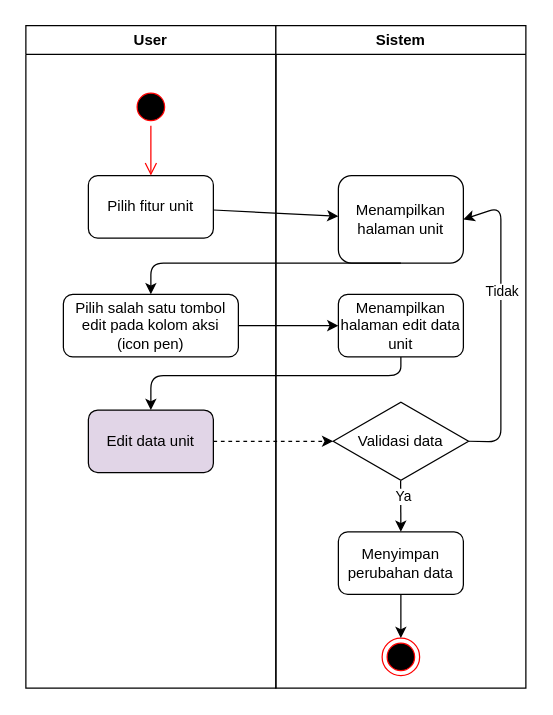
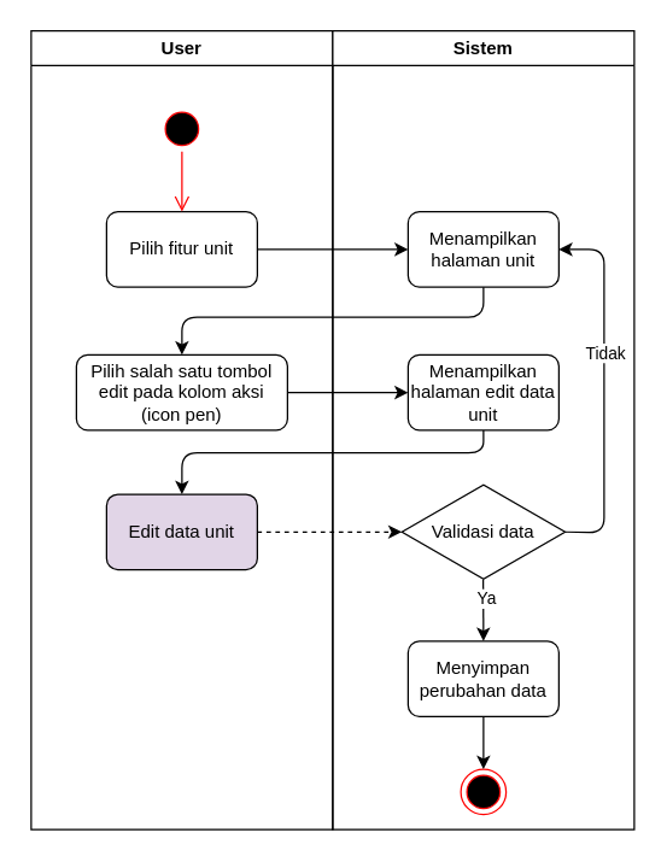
  <mxCell id="0" />
  <mxCell id="1" parent="0" />
  <mxCell id="2" value="User" style="swimlane;whiteSpace=wrap;html=1;" parent="1" vertex="1"><mxGeometry x="20" y="20" width="200" height="530" as="geometry" /></mxCell>
  <mxCell id="3" value="Pilih fitur unit" style="rounded=1;whiteSpace=wrap;html=1;" parent="2" vertex="1"><mxGeometry x="50" y="120" width="100" height="50" as="geometry" /></mxCell>
  <mxCell id="4" value="" style="ellipse;html=1;shape=startState;fillColor=#000000;strokeColor=#ff0000;" parent="2" vertex="1"><mxGeometry x="85" y="50" width="30" height="30" as="geometry" /></mxCell>
  <mxCell id="5" value="" style="edgeStyle=orthogonalEdgeStyle;html=1;verticalAlign=bottom;endArrow=open;endSize=8;strokeColor=#ff0000;entryX=0.5;entryY=0;entryDx=0;entryDy=0;" parent="2" source="4" target="3" edge="1"><mxGeometry relative="1" as="geometry"><mxPoint x="100" y="140" as="targetPoint" /></mxGeometry></mxCell>
  <mxCell id="6" value="&lt;span style=&quot;color: rgb(0, 0, 0);&quot;&gt;Pilih salah satu tombol edit pada kolom aksi&lt;/span&gt;&lt;div&gt;(icon pen)&lt;/div&gt;" style="rounded=1;whiteSpace=wrap;html=1;" parent="2" vertex="1"><mxGeometry x="30" y="215" width="140" height="50" as="geometry" /></mxCell>
  <mxCell id="7" value="Edit data unit" style="rounded=1;whiteSpace=wrap;html=1;fillColor=#e1d5e7;" parent="2" vertex="1"><mxGeometry x="50" y="307.5" width="100" height="50" as="geometry" /></mxCell>
  <mxCell id="8" value="Sistem" style="swimlane;whiteSpace=wrap;html=1;" parent="1" vertex="1"><mxGeometry x="220" y="20" width="200" height="530" as="geometry" /></mxCell>
- <mxCell id="9" value="Menampilkan halaman unit" style="rounded=1;whiteSpace=wrap;html=1;" parent="8" vertex="1"><mxGeometry x="50" y="120" width="100" height="70" as="geometry" /></mxCell>
+ <mxCell id="9" value="Menampilkan halaman unit" style="rounded=1;whiteSpace=wrap;html=1;" parent="8" vertex="1"><mxGeometry x="50" y="120" width="100" height="50" as="geometry" /></mxCell>
  <mxCell id="10" value="" style="edgeStyle=none;html=1;exitX=0.498;exitY=0.986;exitDx=0;exitDy=0;exitPerimeter=0;entryX=0.5;entryY=0;entryDx=0;entryDy=0;" parent="8" source="14" target="15" edge="1"><mxGeometry relative="1" as="geometry"><mxPoint x="109.998" y="381.5" as="sourcePoint" /><mxPoint x="110.6" y="439.26" as="targetPoint" /></mxGeometry></mxCell>
  <mxCell id="11" value="Ya" style="edgeLabel;html=1;align=center;verticalAlign=middle;resizable=0;points=[];" parent="10" vertex="1" connectable="0"><mxGeometry x="-0.401" y="2" relative="1" as="geometry"><mxPoint as="offset" /></mxGeometry></mxCell>
  <mxCell id="12" style="edgeStyle=none;html=1;entryX=1;entryY=0.5;entryDx=0;entryDy=0;exitX=1.002;exitY=0.5;exitDx=0;exitDy=0;exitPerimeter=0;" parent="8" source="14" target="9" edge="1"><mxGeometry relative="1" as="geometry"><Array as="points"><mxPoint x="180" y="333" /><mxPoint x="180" y="145" /></Array></mxGeometry></mxCell>
  <mxCell id="13" value="Tidak" style="edgeLabel;html=1;align=center;verticalAlign=middle;resizable=0;points=[];" parent="12" vertex="1" connectable="0"><mxGeometry x="0.193" relative="1" as="geometry"><mxPoint as="offset" /></mxGeometry></mxCell>
  <mxCell id="14" value="Validasi data" style="html=1;whiteSpace=wrap;aspect=fixed;shape=isoRectangle;" parent="8" vertex="1"><mxGeometry x="45.85" y="300" width="108.33" height="65" as="geometry" /></mxCell>
  <mxCell id="15" value="Menyimpan perubahan data" style="rounded=1;whiteSpace=wrap;html=1;" parent="8" vertex="1"><mxGeometry x="50" y="405" width="100" height="50" as="geometry" /></mxCell>
  <mxCell id="16" value="Menampilkan halaman edit data unit" style="rounded=1;whiteSpace=wrap;html=1;" parent="8" vertex="1"><mxGeometry x="50.01" y="215" width="100" height="50" as="geometry" /></mxCell>
  <mxCell id="17" value="" style="ellipse;html=1;shape=endState;fillColor=#000000;strokeColor=#ff0000;" parent="8" vertex="1"><mxGeometry x="85" y="490" width="30" height="30" as="geometry" /></mxCell>
  <mxCell id="18" value="" style="edgeStyle=none;html=1;" parent="8" source="15" target="17" edge="1"><mxGeometry relative="1" as="geometry" /></mxCell>
  <mxCell id="19" value="" style="edgeStyle=none;html=1;" parent="1" source="3" target="9" edge="1"><mxGeometry relative="1" as="geometry" /></mxCell>
  <mxCell id="20" value="" style="edgeStyle=none;html=1;" parent="1" source="6" target="16" edge="1"><mxGeometry relative="1" as="geometry" /></mxCell>
  <mxCell id="21" style="edgeStyle=none;html=1;entryX=0.5;entryY=0;entryDx=0;entryDy=0;" parent="1" source="16" target="7" edge="1"><mxGeometry relative="1" as="geometry"><Array as="points"><mxPoint x="320" y="300" /><mxPoint x="120" y="300" /></Array></mxGeometry></mxCell>
  <mxCell id="22" value="" style="edgeStyle=none;html=1;dashed=1;" parent="1" source="7" target="14" edge="1"><mxGeometry relative="1" as="geometry" /></mxCell>
  <mxCell id="23" style="edgeStyle=none;html=1;entryX=0.5;entryY=0;entryDx=0;entryDy=0;exitX=0.5;exitY=1;exitDx=0;exitDy=0;" parent="1" source="9" target="6" edge="1"><mxGeometry relative="1" as="geometry"><Array as="points"><mxPoint x="320" y="210" /><mxPoint x="120" y="210" /></Array></mxGeometry></mxCell>
